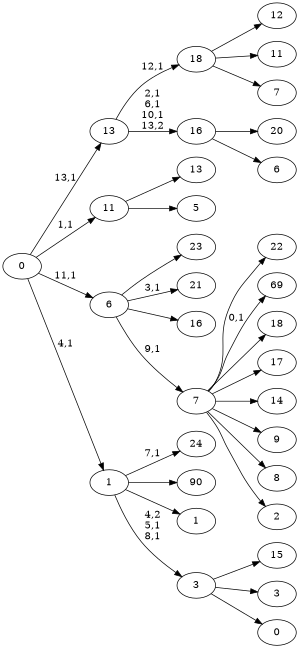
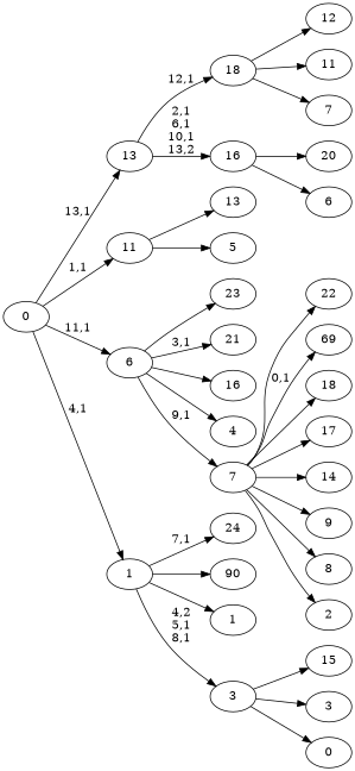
  digraph {
    rankdir=LR
    n1 [label=24]
    n2 [label=23]
    n3 [label=22]
    n4 [label=21]
    n5 [label=20]
    n6 [label=69]
    n7 [label=18]
    n8 [label=17]
    n9 [label=16]
    n10 [label=15]
    n11 [label=14]
    n12 [label=13]
    n13 [label=12]
    n14 [label=11]
    n15 [label=90]
    n16 [label=9]
    n17 [label=8]
    n18 [label=7]
    18
    n20 [label=6]
    16
    13
    n23 [label=5]
    11
+   n25 [label=4]
    n26 [label=3]
    n27 [label=2]
    7
    6
    n30 [label=1]
    n31 [label=0]
    3
    1
    0
    18 -> n13
    18 -> n14
    18 -> n18
    16 -> n5
    16 -> n20
    13 -> 18 [label="12,1"]
    13 -> 16 [label="2,1\n6,1\n10,1\n13,2"]
    11 -> n12
    11 -> n23
    7 -> n3
    7 -> n6 [label="0,1"]
    7 -> n7
    7 -> n8
    7 -> n11
    7 -> n16
    7 -> n17
    7 -> n27
    6 -> n2
    6 -> n4 [label="3,1"]
    6 -> n9
+   6 -> n25
    6 -> 7 [label="9,1"]
    3 -> n10
    3 -> n26
    3 -> n31
    1 -> n1 [label="7,1"]
    1 -> n15
    1 -> n30
    1 -> 3 [label="4,2\n5,1\n8,1"]
    0 -> 13 [label="13,1"]
    0 -> 11 [label="1,1"]
    0 -> 6 [label="11,1"]
    0 -> 1 [label="4,1"]
  }
